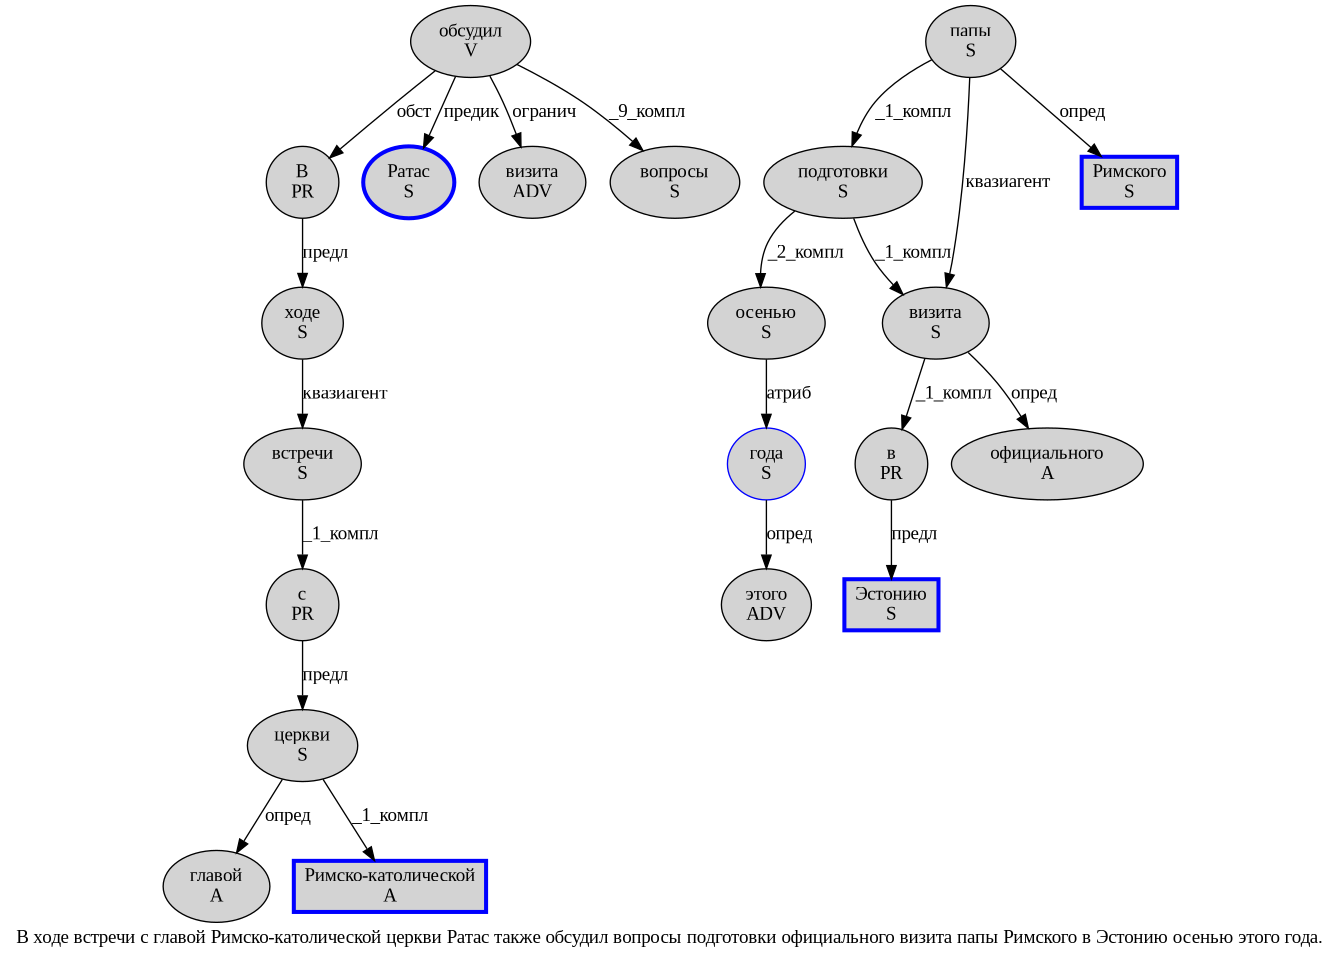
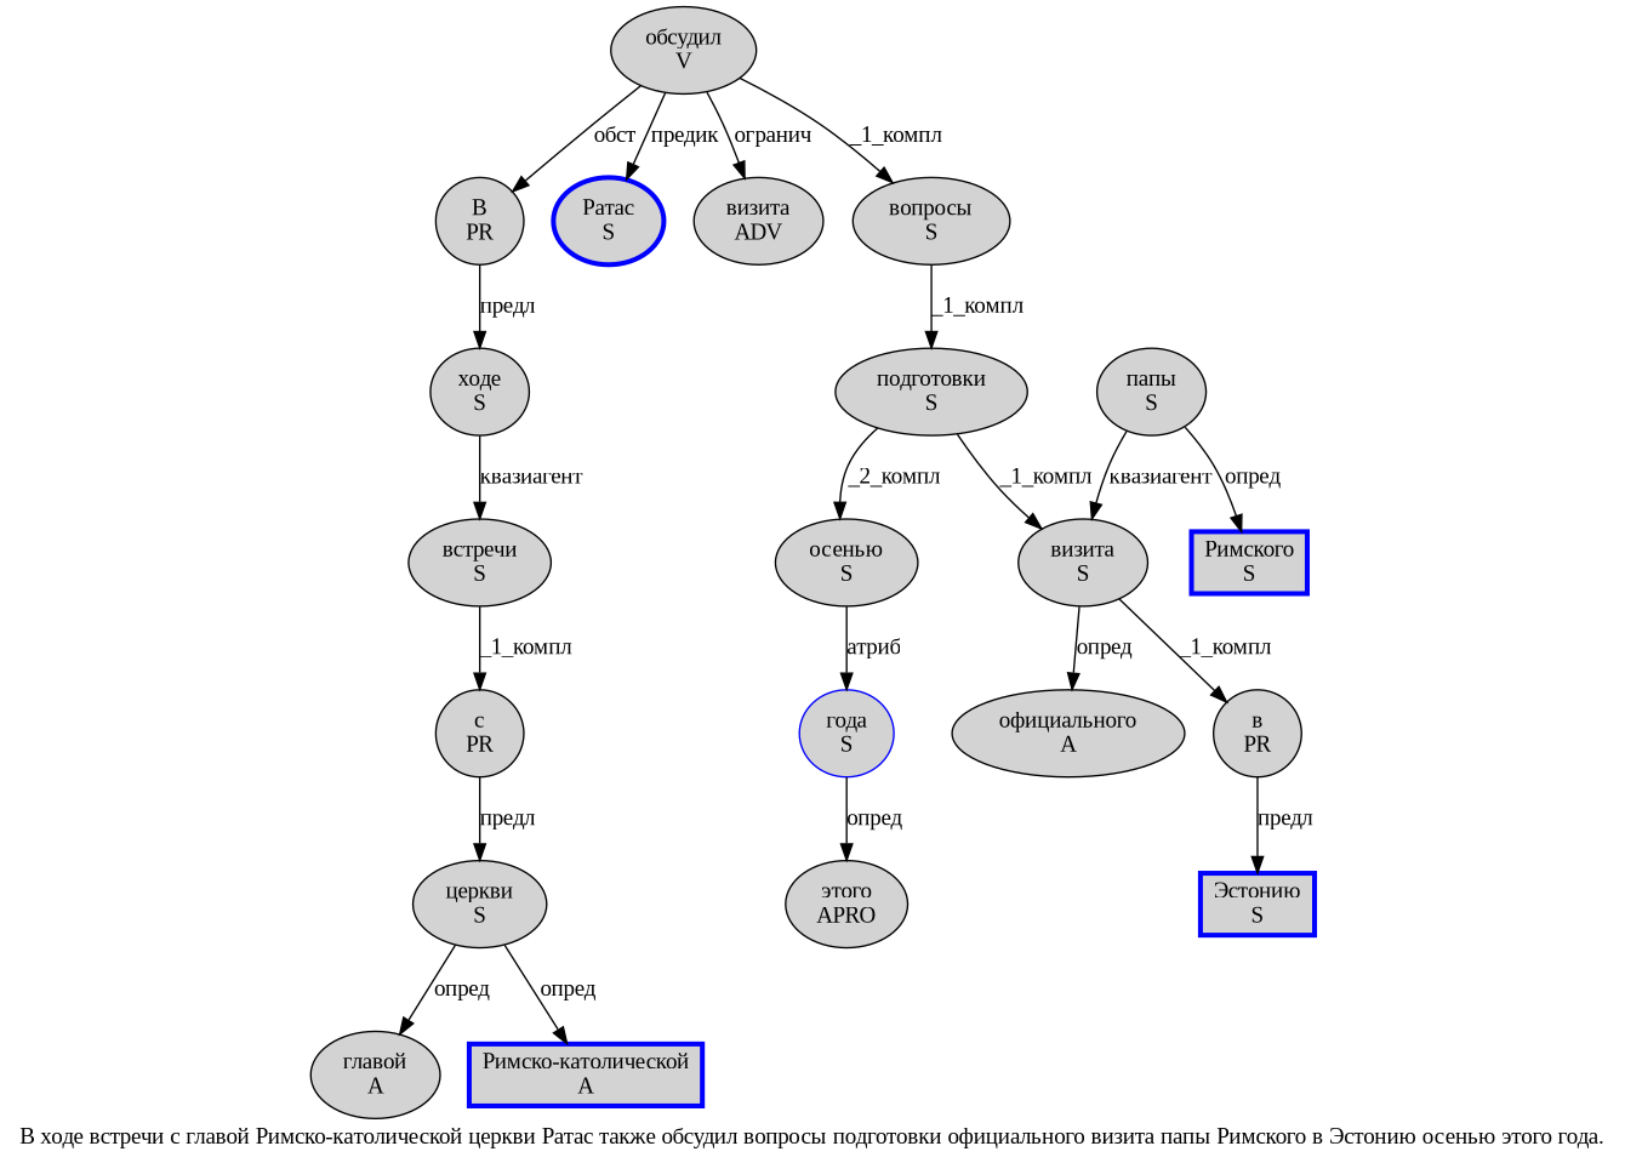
  digraph {
    fontname="Liberation Serif"
    label="В ходе встречи с главой Римско-католической церкви Ратас также обсудил вопросы подготовки официального визита папы Римского в Эстонию осенью этого года."
    node [fillcolor=lightgray fontname="Liberation Serif" penwidth=1 shape=ellipse style=filled]
    edge [fontname="Liberation Serif"]
    n1 [label="В\nPR"]
    n2 [label="ходе\nS"]
    n3 [label="встречи\nS"]
    n4 [label="с\nPR"]
    n5 [label="церкви\nS"]
    n6 [label="главой\nA"]
    n7 [color=blue label="Римско-католической\nA" penwidth=3 shape=box]
    n8 [color=blue label="Ратас\nS" penwidth=3]
    n9 [label="визита\nADV"]
    n10 [label="обсудил\nV"]
    n11 [label="вопросы\nS"]
    n12 [label="подготовки\nS"]
    n13 [label="визита\nS"]
    n14 [label="осенью\nS"]
    n15 [label="официального\nA"]
    n16 [label="в\nPR"]
    n17 [color=blue label="года\nS"]
    n18 [label="папы\nS"]
    n19 [color=blue label="Римского\nS" penwidth=3 shape=box]
    n20 [color=blue label="Эстонию\nS" penwidth=3 shape=box]
-   n21 [label="этого\nADV"]
+   n21 [label="этого\nAPRO"]
    n1 -> n2 [label="предл"]
    n2 -> n3 [label="квазиагент"]
    n3 -> n4 [label="_1_компл"]
    n4 -> n5 [label="предл"]
    n5 -> n6 [label="опред"]
-   n5 -> n7 [label="_1_компл"]
+   n5 -> n7 [label="опред"]
    n10 -> n1 [label="обст"]
    n10 -> n8 [label="предик"]
    n10 -> n9 [label="огранич"]
-   n10 -> n11 [label="_9_компл"]
-   n18 -> n12 [label="_1_компл"]
+   n10 -> n11 [label="_1_компл"]
+   n11 -> n12 [label="_1_компл"]
    n12 -> n13 [label="_1_компл"]
    n12 -> n14 [label="_2_компл"]
    n13 -> n15 [label="опред"]
    n13 -> n16 [label="_1_компл"]
    n14 -> n17 [label="атриб"]
    n16 -> n20 [label="предл"]
    n17 -> n21 [label="опред"]
    n18 -> n13 [label="квазиагент"]
    n18 -> n19 [label="опред"]
  }
